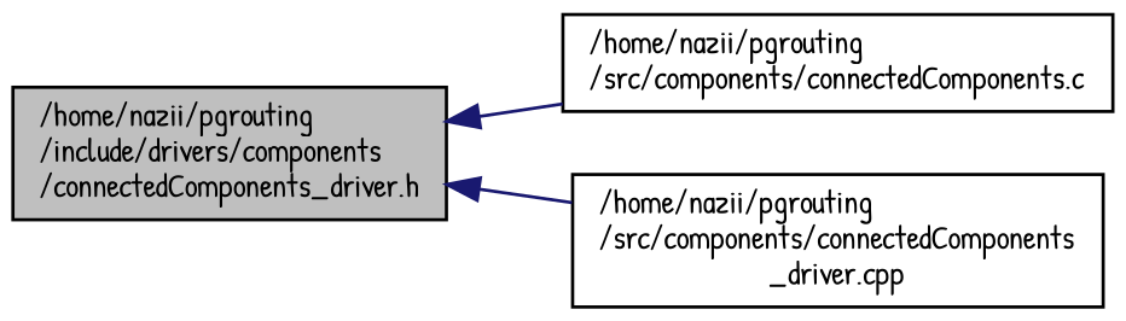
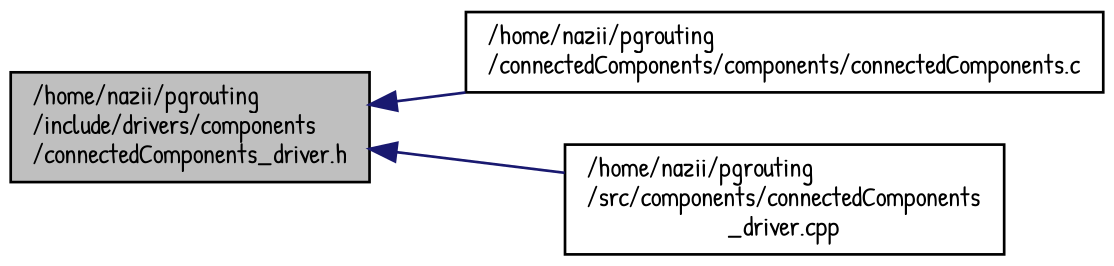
  digraph {
    rankdir=LR
    fontname="Patrick Hand"
    node [color=black fillcolor=white fontname="Patrick Hand" fontsize=10 shape=record style=filled]
    edge [color=midnightblue dir=back fontname="Patrick Hand" fontsize=10 labelfontname=Helvetica labelfontsize=10 style=solid]
    n1 [fillcolor=grey75 fontcolor=black height=0.2 label="/home/nazii/pgrouting\l/include/drivers/components\l/connectedComponents_driver.h" width=0.4]
-   n2 [height=0.2 label="/home/nazii/pgrouting\l/src/components/connectedComponents.c" width=0.4]
+   n2 [height=0.2 label="/home/nazii/pgrouting\l/connectedComponents/components/connectedComponents.c" width=0.4]
    n3 [height=0.2 label="/home/nazii/pgrouting\l/src/components/connectedComponents\l_driver.cpp" width=0.4]
    n1 -> n2
    n1 -> n3
  }
